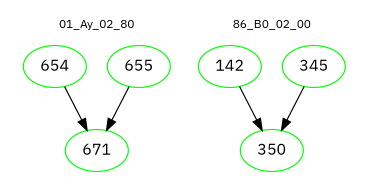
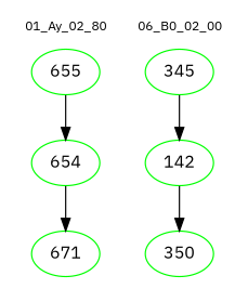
  digraph {
    fontname="IBM Plex Sans"
    node [color=green fontname="IBM Plex Sans"]
    edge [color=black fontname="IBM Plex Sans"]
    n1 [label=655]
    n2 [label=654]
    n3 [label=671]
    n4 [label=345]
    n5 [label=142]
    n6 [label=350]
    subgraph cluster_1 {
      color=white
      fontsize=10
      label="01_Ay_02_80"
      n1
      n2
      n3
    }
    subgraph cluster_2 {
      color=white
      fontsize=10
-     label="86_B0_02_00"
+     label="06_B0_02_00"
      n4
      n5
      n6
    }
-   n1 -> n3
+   n1 -> n2
    n2 -> n3
-   n4 -> n6
+   n4 -> n5
    n5 -> n6
  }
